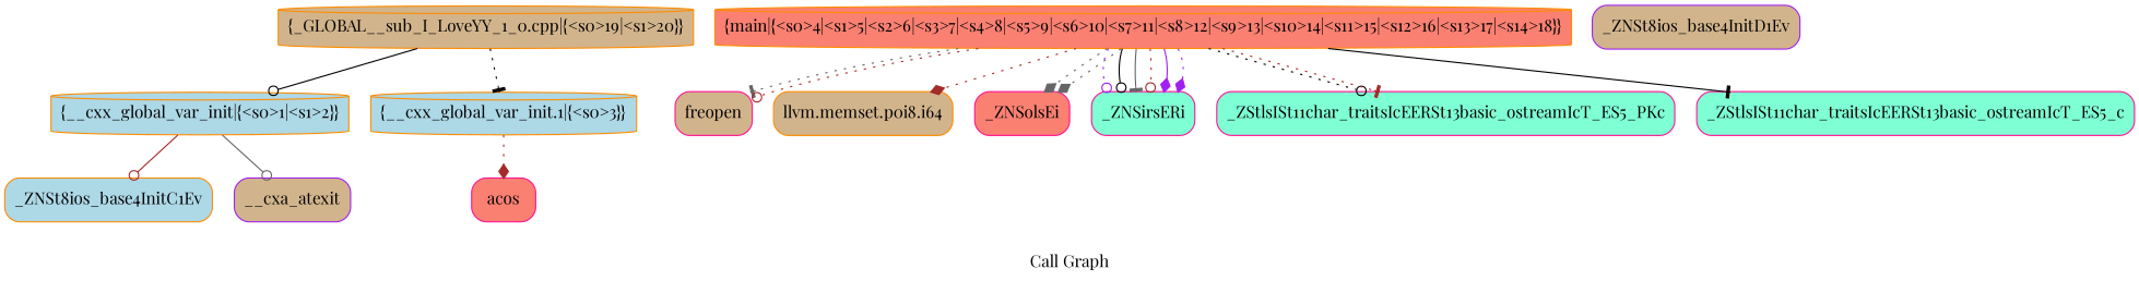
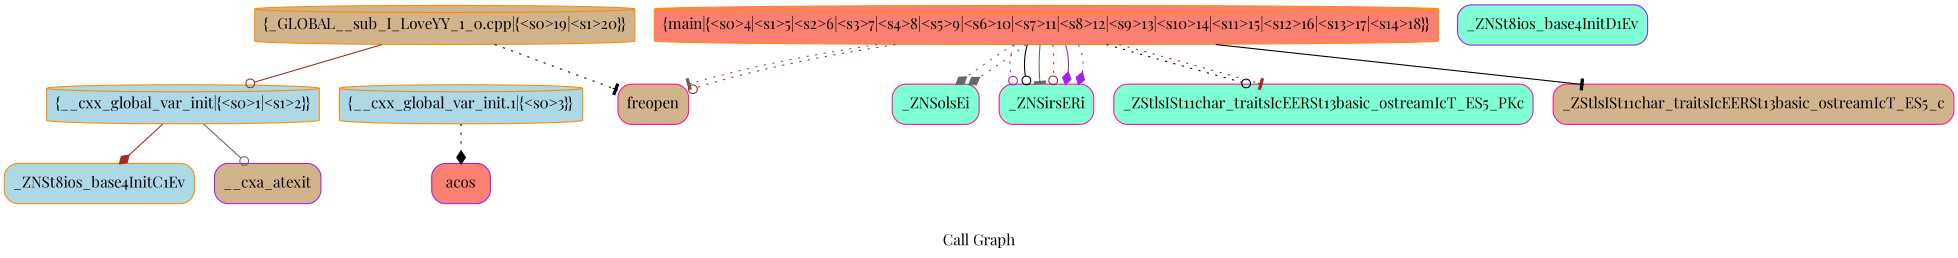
  digraph {
    fontname="Playfair Display"
    label="Call Graph"
    node [color=darkorange fillcolor=tan fontname="Playfair Display" shape=Mrecord style=filled]
    edge [arrowhead=odot color=brown fontname="Playfair Display" style=dotted tailport=s0]
    n1 [fillcolor=lightblue label="{__cxx_global_var_init|{<s0>1|<s1>2}}" shape=cylinder]
    n2 [fillcolor=lightblue label="{_ZNSt8ios_base4InitC1Ev}"]
    n3 [color=purple label="{__cxa_atexit}"]
    n4 [color=deeppink label="{freopen}"]
-   n5 [color=purple label="{_ZNSt8ios_base4InitD1Ev}"]
-   n6 [label="{llvm.memset.p0i8.i64}"]
+   n5 [color=purple fillcolor=aquamarine label="{_ZNSt8ios_base4InitD1Ev}"]
    n7 [fillcolor=lightblue label="{__cxx_global_var_init.1|{<s0>3}}" shape=cylinder]
-   n8 [color=deeppink fillcolor=salmon label="{acos}"]
-   n9 [color=deeppink fillcolor=salmon label="{_ZNSolsEi}"]
+   n8 [color=purple fillcolor=salmon label="{acos}"]
+   n9 [color=deeppink fillcolor=aquamarine label="{_ZNSolsEi}"]
    n10 [fillcolor=salmon label="{main|{<s0>4|<s1>5|<s2>6|<s3>7|<s4>8|<s5>9|<s6>10|<s7>11|<s8>12|<s9>13|<s10>14|<s11>15|<s12>16|<s13>17|<s14>18}}" shape=cylinder]
    n11 [color=deeppink fillcolor=aquamarine label="{_ZNSirsERi}"]
    n12 [color=deeppink fillcolor=aquamarine label="{_ZStlsISt11char_traitsIcEERSt13basic_ostreamIcT_ES5_PKc}"]
-   n13 [color=deeppink fillcolor=aquamarine label="{_ZStlsISt11char_traitsIcEERSt13basic_ostreamIcT_ES5_c}"]
+   n13 [color=deeppink label="{_ZStlsISt11char_traitsIcEERSt13basic_ostreamIcT_ES5_c}"]
    n14 [label="{_GLOBAL__sub_I_LoveYY_1_0.cpp|{<s0>19|<s1>20}}" shape=cylinder]
-   n1 -> n2 [style=solid]
+   n1 -> n2 [arrowhead=diamond style=solid]
    n1 -> n3 [color=gray40 style=solid tailport=s1]
-   n7 -> n8 [arrowhead=diamond]
+   n7 -> n8 [arrowhead=diamond color=black]
    n10 -> n4 [arrowhead=tee color=gray40]
    n10 -> n4 [tailport=s1]
-   n10 -> n6 [arrowhead=diamond tailport=s4]
    n10 -> n9 [arrowhead=diamond color=gray40 tailport=s8]
    n10 -> n9 [arrowhead=diamond color=gray40 tailport=s12]
    n10 -> n11 [color=purple tailport=s2]
    n10 -> n11 [color=black style=solid tailport=s3]
    n10 -> n11 [arrowhead=tee color=gray40 style=solid tailport=s5]
    n10 -> n11 [tailport=s6]
    n10 -> n11 [arrowhead=diamond color=purple style=solid tailport=s10]
    n10 -> n11 [arrowhead=diamond color=purple tailport=s11]
    n10 -> n12 [color=black tailport=s7]
    n10 -> n12 [arrowhead=tee tailport=s9]
    n10 -> n13 [arrowhead=tee color=black style=solid tailport=s13]
-   n14 -> n1 [color=black style=solid]
-   n14 -> n7 [arrowhead=tee color=black tailport=s1]
+   n14 -> n1 [style=solid]
+   n14 -> n4 [arrowhead=tee color=black tailport=s1]
  }
